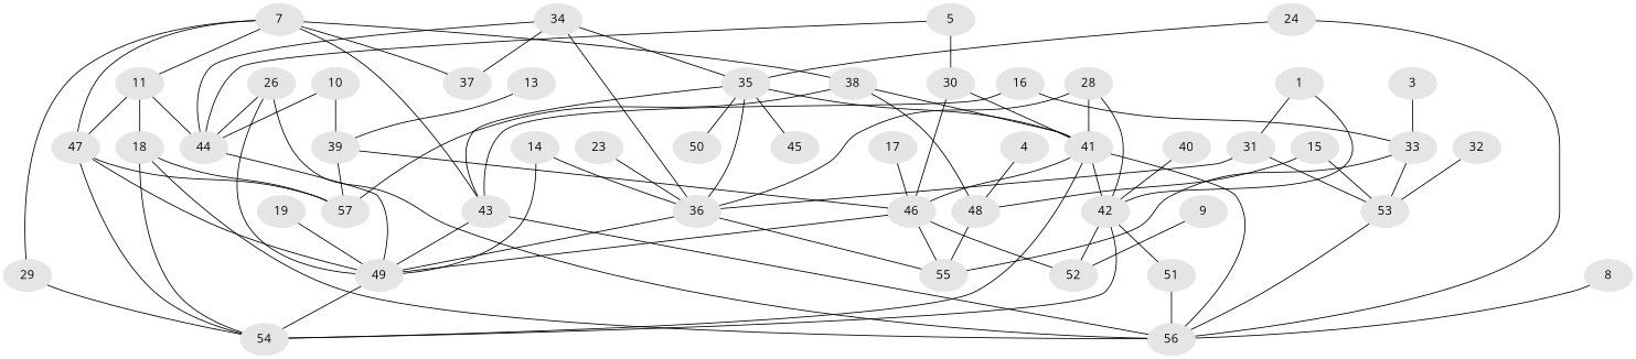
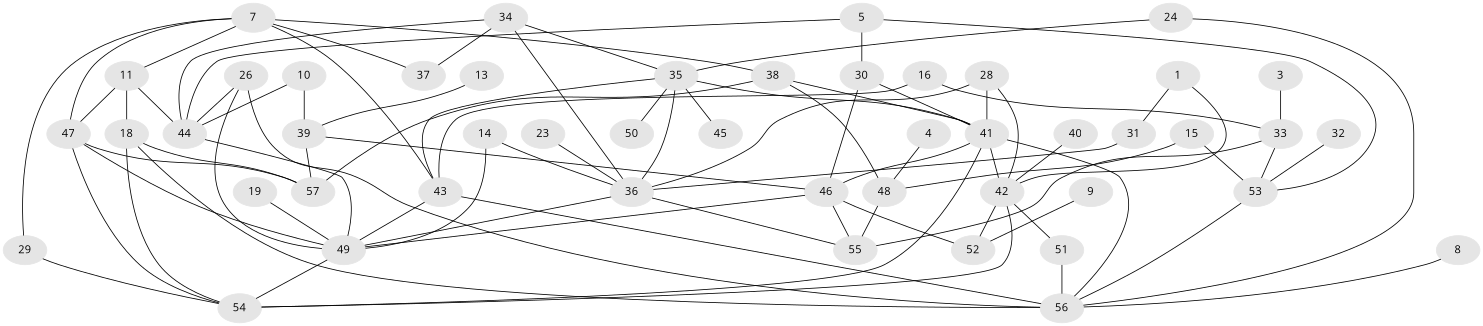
  graph {
    fontname="Open Sans"
    node [color=gray90 fontname="Open Sans" style=filled]
    edge [fontname="Open Sans" weight=1.0]
    1
    31
    42
    36
    52
    54
    51
    3
    33
    53
    55
    4
    48
    5
    30
    44
    46
    41
    49
    56
    7
    11
    29
    37
    38
    43
    47
    18
    57
    8
    9
    10
    39
    13
    14
    15
    16
-   17
    19
    23
    24
    35
    45
    50
    26
    28
    32
    34
    40
    1 -- 31
    1 -- 42
    31 -- 36
    42 -- 52
    42 -- 54
    42 -- 51
    36 -- 55
    36 -- 49
    51 -- 56
    3 -- 33
    33 -- 53
    33 -- 55
    53 -- 56
    4 -- 48
    48 -- 55
-   31 -- 53
+   5 -- 53
    5 -- 30
    5 -- 44
    30 -- 46
    30 -- 41
    44 -- 49
    46 -- 52
    46 -- 55
    46 -- 49
    41 -- 42
    41 -- 54
    41 -- 46
    41 -- 56
    49 -- 54
    7 -- 11
    7 -- 29
    7 -- 37
    7 -- 38
    7 -- 43
    7 -- 47
    11 -- 44
    11 -- 47
    11 -- 18
    29 -- 54
    38 -- 48
    38 -- 41
    38 -- 57
    43 -- 49
    43 -- 56 [weight=2.0]
    47 -- 54
    47 -- 49
    47 -- 57
    18 -- 54
    18 -- 56
    18 -- 57
    8 -- 56
    9 -- 52
    10 -- 44
    10 -- 39
    39 -- 46
    39 -- 57
    13 -- 39
    14 -- 36
    14 -- 49
    15 -- 53
    15 -- 48
    16 -- 33
    16 -- 43
-   17 -- 46
    19 -- 49
    23 -- 36
    24 -- 56
    24 -- 35
    35 -- 36
    35 -- 41
    35 -- 43
    35 -- 45
    35 -- 50
    26 -- 44
    26 -- 49
    26 -- 56
    28 -- 42
    28 -- 36
    28 -- 41
    32 -- 53
    34 -- 36
    34 -- 44
    34 -- 37
    34 -- 35
    40 -- 42
  }
